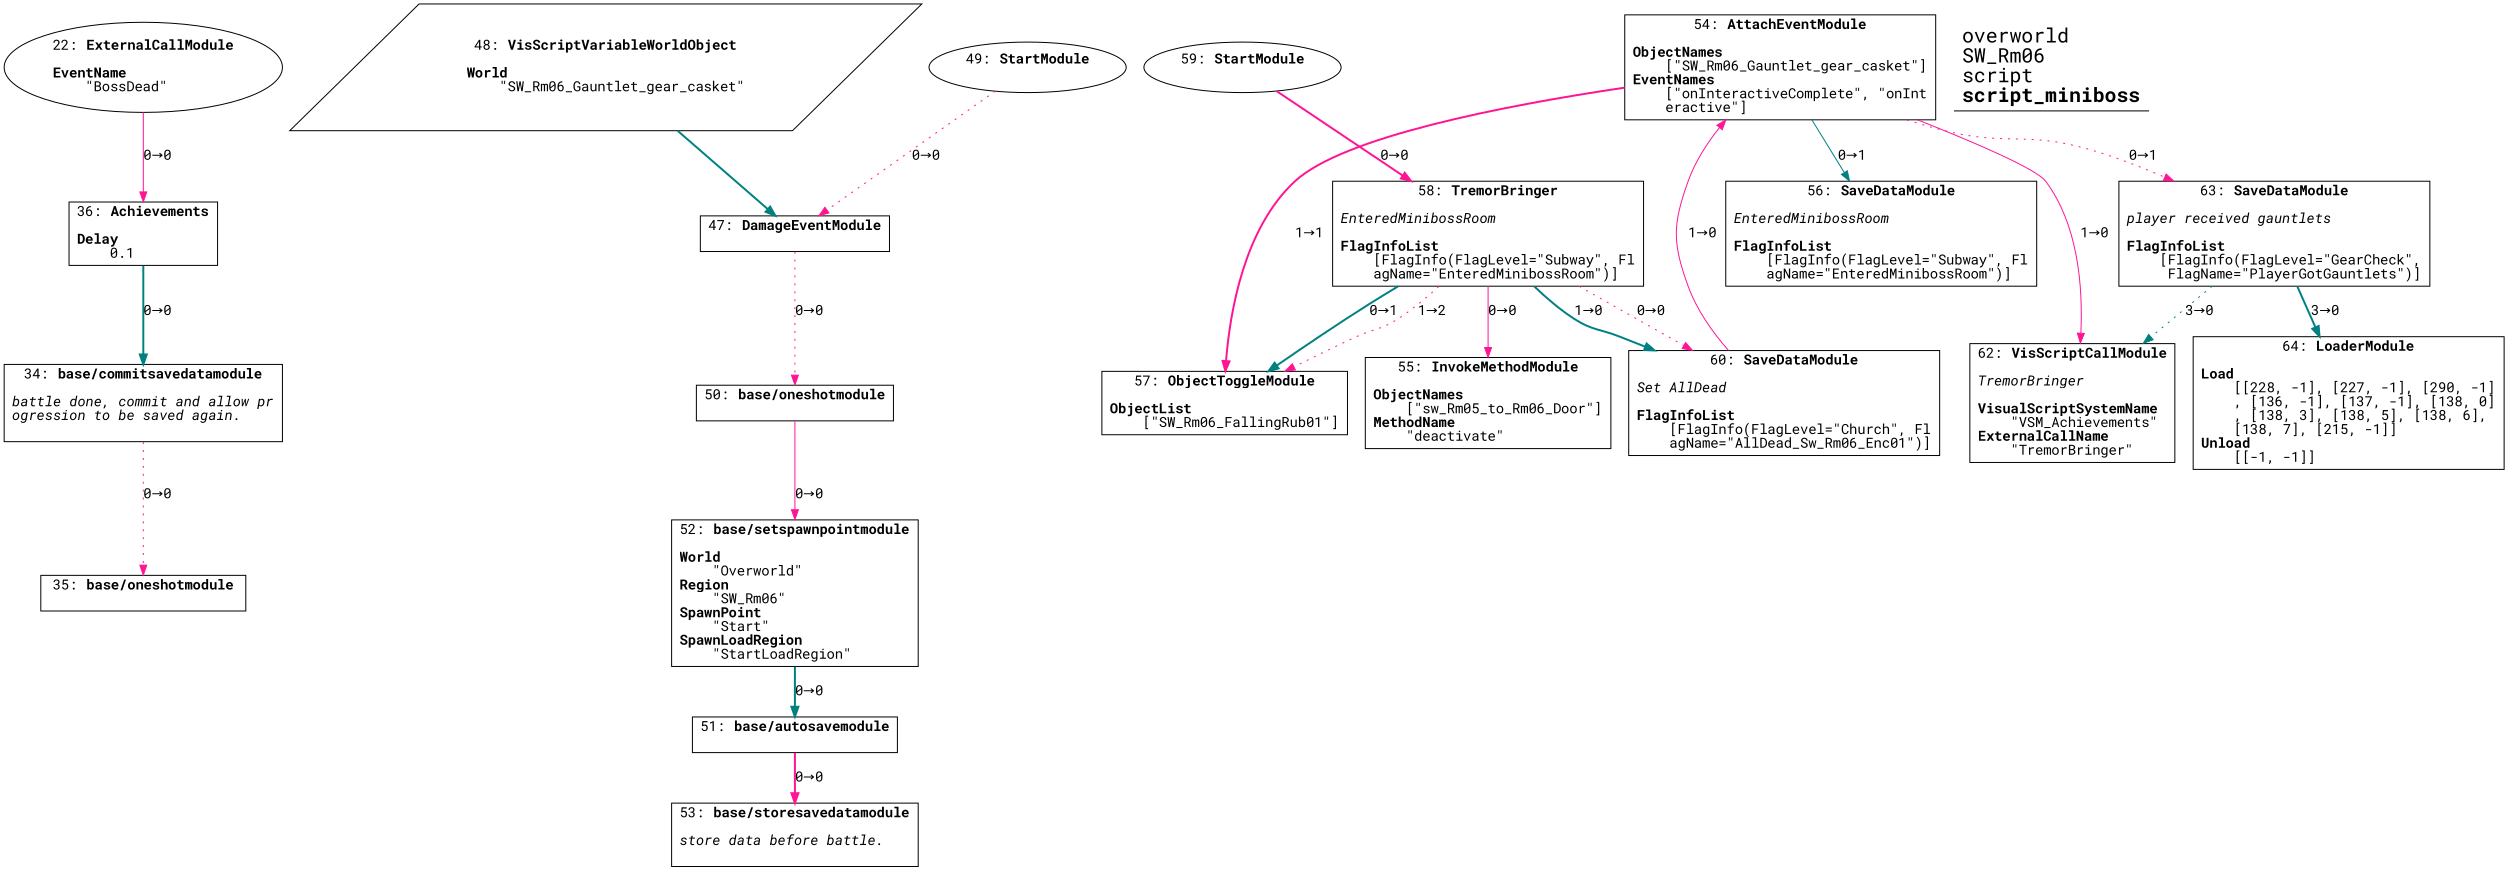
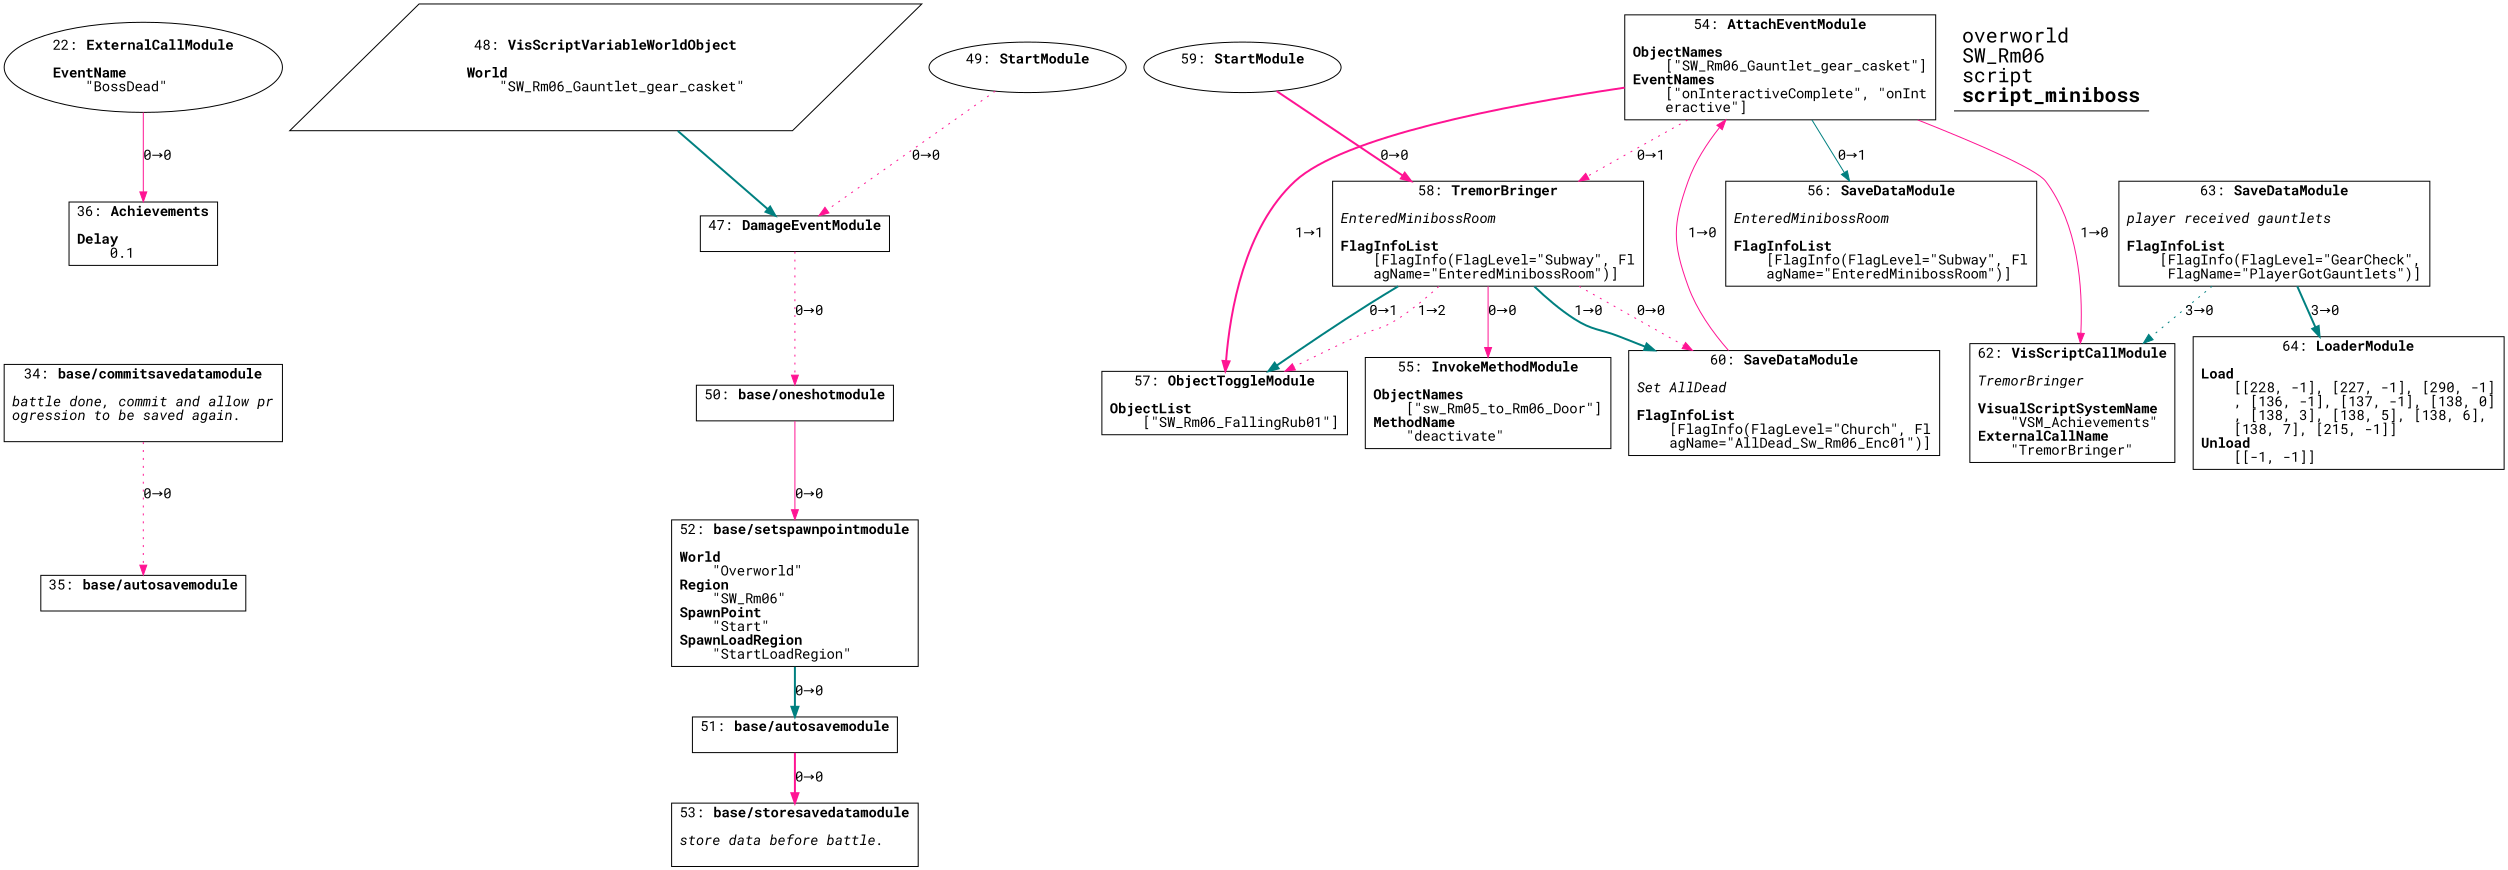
  digraph {
    fontname="Roboto Mono"
    splines=spline
    node [fontname="Roboto Mono" shape=box]
    edge [color=deeppink fontname="Roboto Mono" style=bold]
    n1 [label=<22: <b>ExternalCallModule</b><br/><br/><b>EventName</b><br align="left"/>    &quot;BossDead&quot;<br align="left"/>> shape=oval]
    n2 [label=<36: <b>Achievements</b><br/><br/><b>Delay</b><br align="left"/>    0.1<br align="left"/>>]
    n3 [label=<34: <b>base/commitsavedatamodule</b><br/><br/><i>battle done, commit and allow pr<br align="left"/>ogression to be saved again.<br align="left"/></i><br align="left"/>>]
-   n4 [label=<35: <b>base/oneshotmodule</b><br/><br/>>]
+   n4 [label=<35: <b>base/autosavemodule</b><br/><br/>>]
    n5 [label=<47: <b>DamageEventModule</b><br/><br/>>]
    n6 [label=<50: <b>base/oneshotmodule</b><br/><br/>>]
    n7 [label=<52: <b>base/setspawnpointmodule</b><br/><br/><b>World</b><br align="left"/>    &quot;Overworld&quot;<br align="left"/><b>Region</b><br align="left"/>    &quot;SW_Rm06&quot;<br align="left"/><b>SpawnPoint</b><br align="left"/>    &quot;Start&quot;<br align="left"/><b>SpawnLoadRegion</b><br align="left"/>    &quot;StartLoadRegion&quot;<br align="left"/>>]
    n8 [label=<51: <b>base/autosavemodule</b><br/><br/>>]
    n9 [label=<48: <b>VisScriptVariableWorldObject</b><br/><br/><b>World</b><br align="left"/>    &quot;SW_Rm06_Gauntlet_gear_casket&quot;<br align="left"/>> shape=parallelogram]
    n10 [label=<49: <b>StartModule</b><br/><br/>> shape=oval]
    n11 [label=<53: <b>base/storesavedatamodule</b><br/><br/><i>store data before battle.<br align="left"/></i><br align="left"/>>]
    n12 [label=<54: <b>AttachEventModule</b><br/><br/><b>ObjectNames</b><br align="left"/>    [&quot;SW_Rm06_Gauntlet_gear_casket&quot;]<br align="left"/><b>EventNames</b><br align="left"/>    [&quot;onInteractiveComplete&quot;, &quot;onInt<br align="left"/>    eractive&quot;]<br align="left"/>>]
    n13 [label=<57: <b>ObjectToggleModule</b><br/><br/><b>ObjectList</b><br align="left"/>    [&quot;SW_Rm06_FallingRub01&quot;]<br align="left"/>>]
    n14 [label=<63: <b>SaveDataModule</b><br/><br/><i>player received gauntlets<br align="left"/></i><br align="left"/><b>FlagInfoList</b><br align="left"/>    [FlagInfo(FlagLevel=&quot;GearCheck&quot;,<br align="left"/>     FlagName=&quot;PlayerGotGauntlets&quot;)]<br align="left"/>>]
    n15 [label=<56: <b>SaveDataModule</b><br/><br/><i>EnteredMinibossRoom<br align="left"/></i><br align="left"/><b>FlagInfoList</b><br align="left"/>    [FlagInfo(FlagLevel=&quot;Subway&quot;, Fl<br align="left"/>    agName=&quot;EnteredMinibossRoom&quot;)]<br align="left"/>>]
    n16 [label=<62: <b>VisScriptCallModule</b><br/><br/><i>TremorBringer<br align="left"/></i><br align="left"/><b>VisualScriptSystemName</b><br align="left"/>    &quot;VSM_Achievements&quot;<br align="left"/><b>ExternalCallName</b><br align="left"/>    &quot;TremorBringer&quot;<br align="left"/>>]
    n17 [label=<55: <b>InvokeMethodModule</b><br/><br/><b>ObjectNames</b><br align="left"/>    [&quot;sw_Rm05_to_Rm06_Door&quot;]<br align="left"/><b>MethodName</b><br align="left"/>    &quot;deactivate&quot;<br align="left"/>>]
    n18 [label=<64: <b>LoaderModule</b><br/><br/><b>Load</b><br align="left"/>    [[228, -1], [227, -1], [290, -1]<br align="left"/>    , [136, -1], [137, -1], [138, 0]<br align="left"/>    , [138, 3], [138, 5], [138, 6], <br align="left"/>    [138, 7], [215, -1]]<br align="left"/><b>Unload</b><br align="left"/>    [[-1, -1]]<br align="left"/>>]
    n19 [label=<58: <b>TremorBringer</b><br/><br/><i>EnteredMinibossRoom<br align="left"/></i><br align="left"/><b>FlagInfoList</b><br align="left"/>    [FlagInfo(FlagLevel=&quot;Subway&quot;, Fl<br align="left"/>    agName=&quot;EnteredMinibossRoom&quot;)]<br align="left"/>>]
    n20 [label=<60: <b>SaveDataModule</b><br/><br/><i>Set AllDead<br align="left"/></i><br align="left"/><b>FlagInfoList</b><br align="left"/>    [FlagInfo(FlagLevel=&quot;Church&quot;, Fl<br align="left"/>    agName=&quot;AllDead_Sw_Rm06_Enc01&quot;)]<br align="left"/>>]
    n21 [label=<59: <b>StartModule</b><br/><br/>> shape=oval]
    n22 [label=<<font point-size="20">overworld<br align="left"/>SW_Rm06<br align="left"/>script<br align="left"/><b>script_miniboss</b><br align="left"/></font>> shape=underline]
    n1 -> n2 [label="0→0" style=solid]
-   n2 -> n3 [color=teal label="0→0"]
    n3 -> n4 [label="0→0" style=dotted]
    n5 -> n6 [label="0→0" style=dotted]
    n6 -> n7 [label="0→0" style=solid]
    n7 -> n8 [color=teal label="0→0"]
    n8 -> n11 [label="0→0"]
    n9 -> n5 [color=teal]
    n10 -> n5 [label="0→0" style=dotted]
    n12 -> n13 [label="1→1"]
-   n12 -> n14 [label="0→1" style=dotted]
+   n12 -> n19 [label="0→1" style=dotted]
    n12 -> n15 [color=teal label="0→1" style=solid]
    n12 -> n16 [label="1→0" style=solid]
    n14 -> n16 [color=teal label="3→0" style=dotted]
    n14 -> n18 [color=teal label="3→0"]
    n19 -> n13 [color=teal label="0→1"]
    n19 -> n13 [label="1→2" style=dotted]
    n19 -> n17 [label="0→0" style=solid]
    n19 -> n20 [color=teal label="1→0"]
    n19 -> n20 [label="0→0" style=dotted]
    n20 -> n12 [label="1→0" style=solid]
    n21 -> n19 [label="0→0"]
  }
